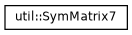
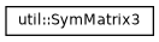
  digraph {
    rankdir=LR
-   n1 [color=black fillcolor=white fontname=Helvetica fontsize=10 height=0.2 label="util::SymMatrix7" shape=record style=filled width=0.4]
+   n1 [color=black fillcolor=white fontname=Helvetica fontsize=10 height=0.2 label="util::SymMatrix3" shape=record style=filled width=0.4]
  }
